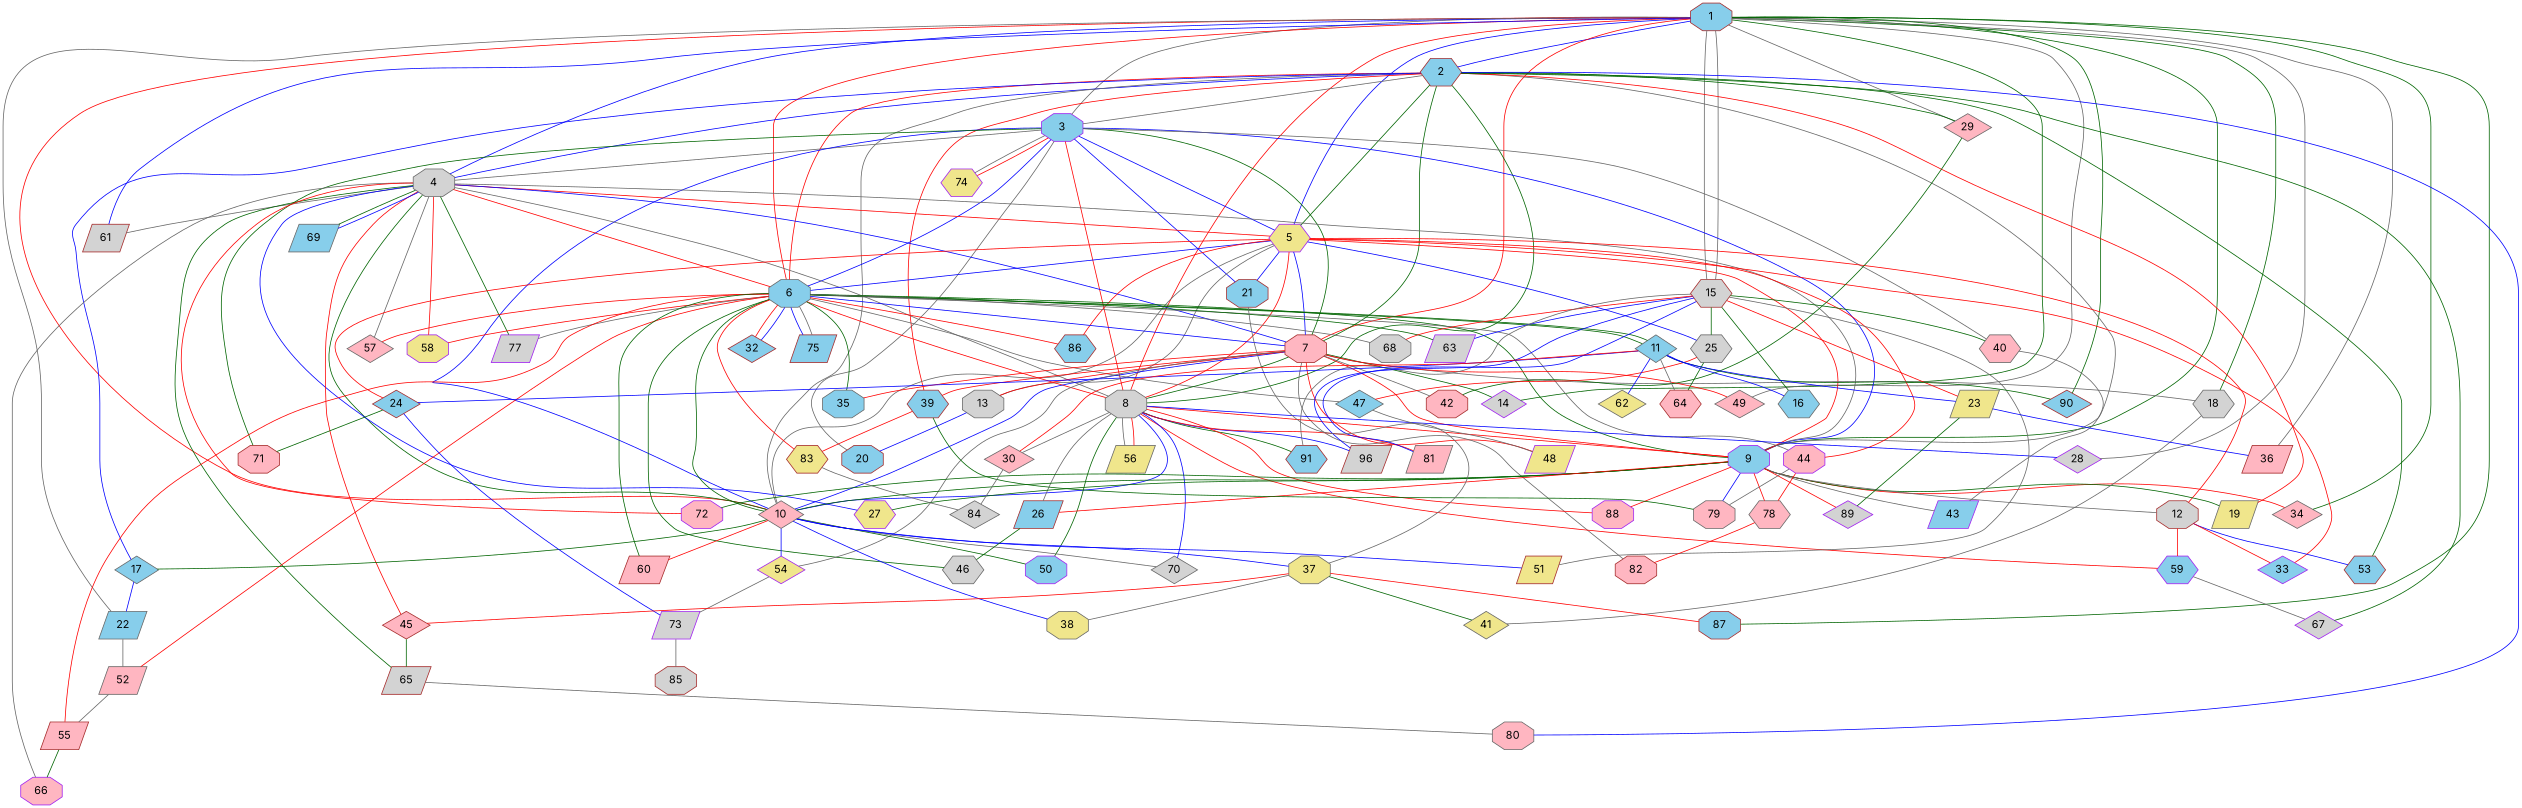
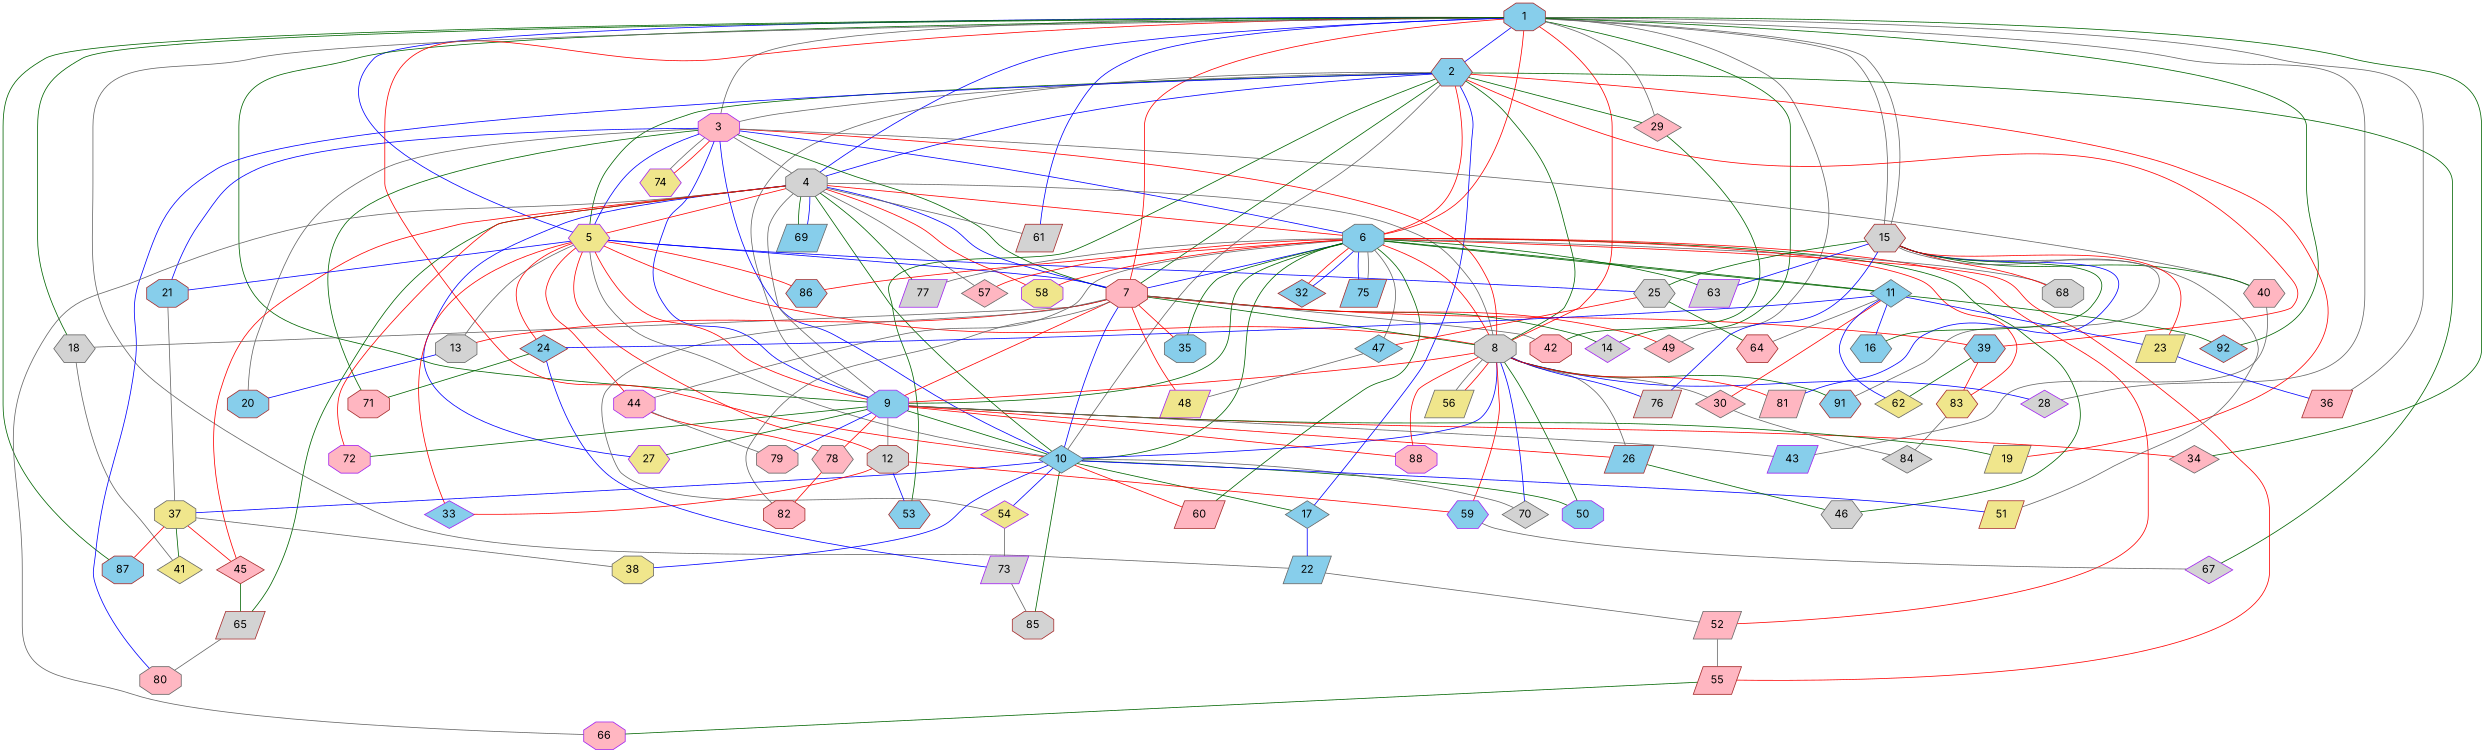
  graph {
    fontname=Inter
    node [color=gray40 fillcolor=skyblue fontname=Inter shape=octagon style=filled]
    edge [color=red fontname=Inter]
    1 [color=brown]
    2 [color=brown shape=hexagon]
-   3 [color=purple]
+   3 [color=purple fillcolor=lightpink]
    4 [fillcolor=lightgrey]
    5 [color=purple fillcolor=khaki shape=hexagon]
    6
    7 [color=brown fillcolor=lightpink]
    8 [fillcolor=lightgrey]
    9 [color=purple]
-   10 [fillcolor=lightpink shape=diamond]
+   10 [shape=diamond]
    14 [color=purple fillcolor=lightgrey shape=diamond]
    15 [color=brown fillcolor=lightgrey shape=hexagon]
    18 [fillcolor=lightgrey shape=hexagon]
    22 [shape=parallelogram]
    28 [color=purple fillcolor=lightgrey shape=diamond]
    29 [fillcolor=lightpink shape=diamond]
    34 [fillcolor=lightpink shape=diamond]
    36 [color=brown fillcolor=lightpink shape=parallelogram]
    49 [fillcolor=lightpink shape=diamond]
    61 [color=brown fillcolor=lightgrey shape=parallelogram]
    87 [color=brown]
-   90 [color=brown shape=diamond]
+   90 [color=brown shape=diamond label=92]
    17 [shape=diamond]
    19 [fillcolor=khaki shape=parallelogram]
    39 [color=brown shape=hexagon]
    53 [color=brown shape=hexagon]
    67 [color=purple fillcolor=lightgrey shape=diamond]
    80 [fillcolor=lightpink]
    20 [color=brown]
    21 [color=brown]
    40 [fillcolor=lightpink shape=hexagon]
    71 [color=brown fillcolor=lightpink]
    74 [color=purple fillcolor=khaki shape=hexagon]
    27 [color=purple fillcolor=khaki shape=hexagon]
    45 [color=brown fillcolor=lightpink shape=diamond]
    57 [fillcolor=lightpink shape=diamond]
    58 [color=purple fillcolor=khaki]
    65 [color=brown fillcolor=lightgrey shape=parallelogram]
    66 [color=purple fillcolor=lightpink]
    69 [shape=parallelogram]
    72 [color=purple fillcolor=lightpink]
    77 [color=purple fillcolor=lightgrey shape=parallelogram]
    12 [color=brown fillcolor=lightgrey]
    13 [fillcolor=lightgrey]
    24 [color=brown shape=diamond]
    25 [fillcolor=lightgrey shape=hexagon]
    33 [color=purple shape=diamond]
    44 [color=purple fillcolor=lightpink]
    86 [color=brown shape=hexagon]
    11 [shape=diamond]
    32 [color=brown shape=diamond]
    35
    46 [fillcolor=lightgrey shape=hexagon]
    47 [shape=diamond]
    52 [fillcolor=lightpink shape=parallelogram]
    55 [color=brown fillcolor=lightpink shape=parallelogram]
    60 [color=brown fillcolor=lightpink shape=parallelogram]
    63 [color=purple fillcolor=lightgrey shape=parallelogram]
    68 [fillcolor=lightgrey]
    75 [color=brown shape=parallelogram]
    83 [color=brown fillcolor=khaki shape=hexagon]
    42 [color=brown fillcolor=lightpink]
    48 [color=purple fillcolor=khaki shape=parallelogram]
    54 [color=purple fillcolor=khaki shape=diamond]
    82 [color=brown fillcolor=lightpink]
    26 [color=brown shape=parallelogram]
    30 [fillcolor=lightpink shape=diamond]
    n68 [color=brown label=91 shape=hexagon]
    50 [color=purple]
    56 [fillcolor=khaki shape=parallelogram]
    59 [color=purple shape=hexagon]
    70 [fillcolor=lightgrey shape=diamond]
-   76 [color=brown fillcolor=lightgrey shape=parallelogram label=96]
+   76 [color=brown fillcolor=lightgrey shape=parallelogram]
    81 [fillcolor=lightpink shape=parallelogram]
    88 [color=purple fillcolor=lightpink]
    78 [fillcolor=lightpink shape=hexagon]
    43 [color=purple shape=parallelogram]
    79 [fillcolor=lightpink]
-   89 [color=purple fillcolor=lightgrey shape=diamond]
    37 [fillcolor=khaki]
    38 [fillcolor=khaki]
    51 [color=brown fillcolor=khaki shape=parallelogram]
    85 [color=brown fillcolor=lightgrey]
    16 [shape=hexagon]
    23 [fillcolor=khaki shape=parallelogram]
    41 [fillcolor=khaki shape=diamond]
    62 [fillcolor=khaki shape=diamond]
    73 [color=purple fillcolor=lightgrey shape=parallelogram]
    64 [color=brown fillcolor=lightpink shape=hexagon]
    84 [fillcolor=lightgrey shape=diamond]
    1 -- 2 [color=blue]
    1 -- 3 [color=gray40]
    1 -- 4 [color=blue]
    1 -- 5 [color=blue]
    1 -- 6
    1 -- 7
    1 -- 8
    1 -- 9 [color=darkgreen]
    1 -- 10
    1 -- 14 [color=darkgreen]
    1 -- 15 [color=gray40]
    1 -- 15 [color=gray40]
    1 -- 18 [color=darkgreen]
    1 -- 22 [color=gray40]
    1 -- 28 [color=gray40]
    1 -- 29 [color=gray40]
    1 -- 34 [color=darkgreen]
    1 -- 36 [color=gray40]
    1 -- 49 [color=gray40]
    1 -- 61 [color=blue]
    1 -- 87 [color=darkgreen]
    1 -- 90 [color=darkgreen]
    2 -- 3 [color=gray40]
    2 -- 4 [color=blue]
    2 -- 5 [color=darkgreen]
    2 -- 6
    2 -- 7 [color=darkgreen]
    2 -- 8 [color=darkgreen]
    2 -- 9 [color=gray40]
    2 -- 10 [color=gray40]
    2 -- 29 [color=darkgreen]
    2 -- 17 [color=blue]
    2 -- 19
    2 -- 39
    2 -- 53 [color=darkgreen]
    2 -- 67 [color=darkgreen]
    2 -- 80 [color=blue]
    3 -- 4 [color=gray40]
    3 -- 5 [color=blue]
    3 -- 6 [color=blue]
    3 -- 7 [color=darkgreen]
    3 -- 8
    3 -- 9 [color=blue]
    3 -- 10 [color=blue]
    3 -- 20 [color=gray40]
    3 -- 21 [color=blue]
    3 -- 40 [color=gray40]
    3 -- 71 [color=darkgreen]
    3 -- 74 [color=gray40]
    3 -- 74
    4 -- 5
    4 -- 6
    4 -- 7 [color=blue]
    4 -- 8 [color=gray40]
    4 -- 9 [color=gray40]
    4 -- 10 [color=darkgreen]
    4 -- 61 [color=gray40]
    4 -- 27 [color=blue]
    4 -- 45
    4 -- 57 [color=gray40]
    4 -- 58
    4 -- 65 [color=darkgreen]
    4 -- 66 [color=gray40]
    4 -- 69 [color=darkgreen]
    4 -- 69 [color=blue]
    4 -- 72
    4 -- 77 [color=darkgreen]
-   5 -- 6 [color=blue]
    5 -- 7 [color=blue]
    5 -- 8
    5 -- 9
    5 -- 10 [color=gray40]
    5 -- 21 [color=blue]
    5 -- 12
    5 -- 13 [color=gray40]
    5 -- 24
    5 -- 25 [color=blue]
    5 -- 33
    5 -- 44
    5 -- 86
    6 -- 7 [color=blue]
    6 -- 8
    6 -- 9 [color=darkgreen]
    6 -- 10 [color=darkgreen]
    6 -- 57
    6 -- 58
    6 -- 77 [color=gray40]
    6 -- 44 [color=gray40]
    6 -- 86
    6 -- 11 [color=darkgreen]
    6 -- 11 [color=darkgreen]
    6 -- 32
    6 -- 32 [color=blue]
    6 -- 35 [color=darkgreen]
    6 -- 46 [color=darkgreen]
    6 -- 47 [color=gray40]
    6 -- 52
    6 -- 55
    6 -- 60 [color=darkgreen]
    6 -- 63 [color=darkgreen]
    6 -- 68 [color=gray40]
    6 -- 75 [color=blue]
    6 -- 75 [color=gray40]
    6 -- 83
    7 -- 8 [color=darkgreen]
    7 -- 9
    7 -- 10 [color=blue]
    7 -- 14 [color=darkgreen]
    7 -- 18 [color=gray40]
    7 -- 49
    7 -- 39
    7 -- 13
    7 -- 35
    7 -- 42 [color=gray40]
    7 -- 48
    7 -- 54 [color=gray40]
    7 -- 82 [color=gray40]
    8 -- 9
    8 -- 10 [color=blue]
    8 -- 28 [color=blue]
    8 -- 26 [color=gray40]
    8 -- 30 [color=gray40]
    8 -- n68 [color=darkgreen]
    8 -- 50 [color=darkgreen]
    8 -- 56 [color=gray40]
    8 -- 56
    8 -- 59
    8 -- 70 [color=blue]
    8 -- 76 [color=blue]
    8 -- 81
    8 -- 88
    9 -- 10 [color=darkgreen]
    9 -- 34
    9 -- 19 [color=darkgreen]
    9 -- 27 [color=darkgreen]
    9 -- 72 [color=darkgreen]
    9 -- 12 [color=gray40]
    9 -- 26
    9 -- 88
    9 -- 78
    9 -- 43 [color=gray40]
    9 -- 79 [color=blue]
-   9 -- 89
    10 -- 17 [color=darkgreen]
    10 -- 60
    10 -- 54 [color=blue]
    10 -- 50 [color=darkgreen]
    10 -- 70 [color=gray40]
    10 -- 37 [color=blue]
    10 -- 38 [color=blue]
    10 -- 51 [color=blue]
+   10 -- 85 [color=darkgreen]
    15 -- 40 [color=darkgreen]
    15 -- 25 [color=darkgreen]
    15 -- 63 [color=blue]
    15 -- 68
    15 -- n68 [color=gray40]
    15 -- 76 [color=blue]
    15 -- 81 [color=blue]
    15 -- 51 [color=gray40]
    15 -- 16 [color=darkgreen]
    15 -- 23
    18 -- 41 [color=gray40]
    22 -- 52 [color=gray40]
    29 -- 42 [color=darkgreen]
    17 -- 22 [color=blue]
    39 -- 83
-   39 -- 79 [color=darkgreen]
+   39 -- 62 [color=darkgreen]
    21 -- 37 [color=gray40]
    40 -- 43 [color=gray40]
    45 -- 65 [color=darkgreen]
    65 -- 80 [color=gray40]
    12 -- 53 [color=blue]
    12 -- 33
    12 -- 59
    13 -- 20 [color=blue]
    24 -- 71 [color=darkgreen]
    24 -- 73 [color=blue]
    25 -- 47
    25 -- 64 [color=darkgreen]
    44 -- 78
    44 -- 79 [color=gray40]
    11 -- 90 [color=darkgreen]
    11 -- 24 [color=blue]
    11 -- 30
    11 -- 16 [color=blue]
    11 -- 23 [color=blue]
    11 -- 62 [color=blue]
    11 -- 64 [color=gray40]
    47 -- 48 [color=gray40]
    52 -- 55 [color=gray40]
    55 -- 66 [color=darkgreen]
    83 -- 84 [color=gray40]
    54 -- 73 [color=gray40]
    26 -- 46 [color=darkgreen]
    30 -- 84 [color=gray40]
    59 -- 67 [color=gray40]
    78 -- 82
    37 -- 87
    37 -- 45
    37 -- 38 [color=gray40]
    37 -- 41 [color=darkgreen]
    23 -- 36 [color=blue]
-   23 -- 89 [color=darkgreen]
    73 -- 85 [color=gray40]
  }
